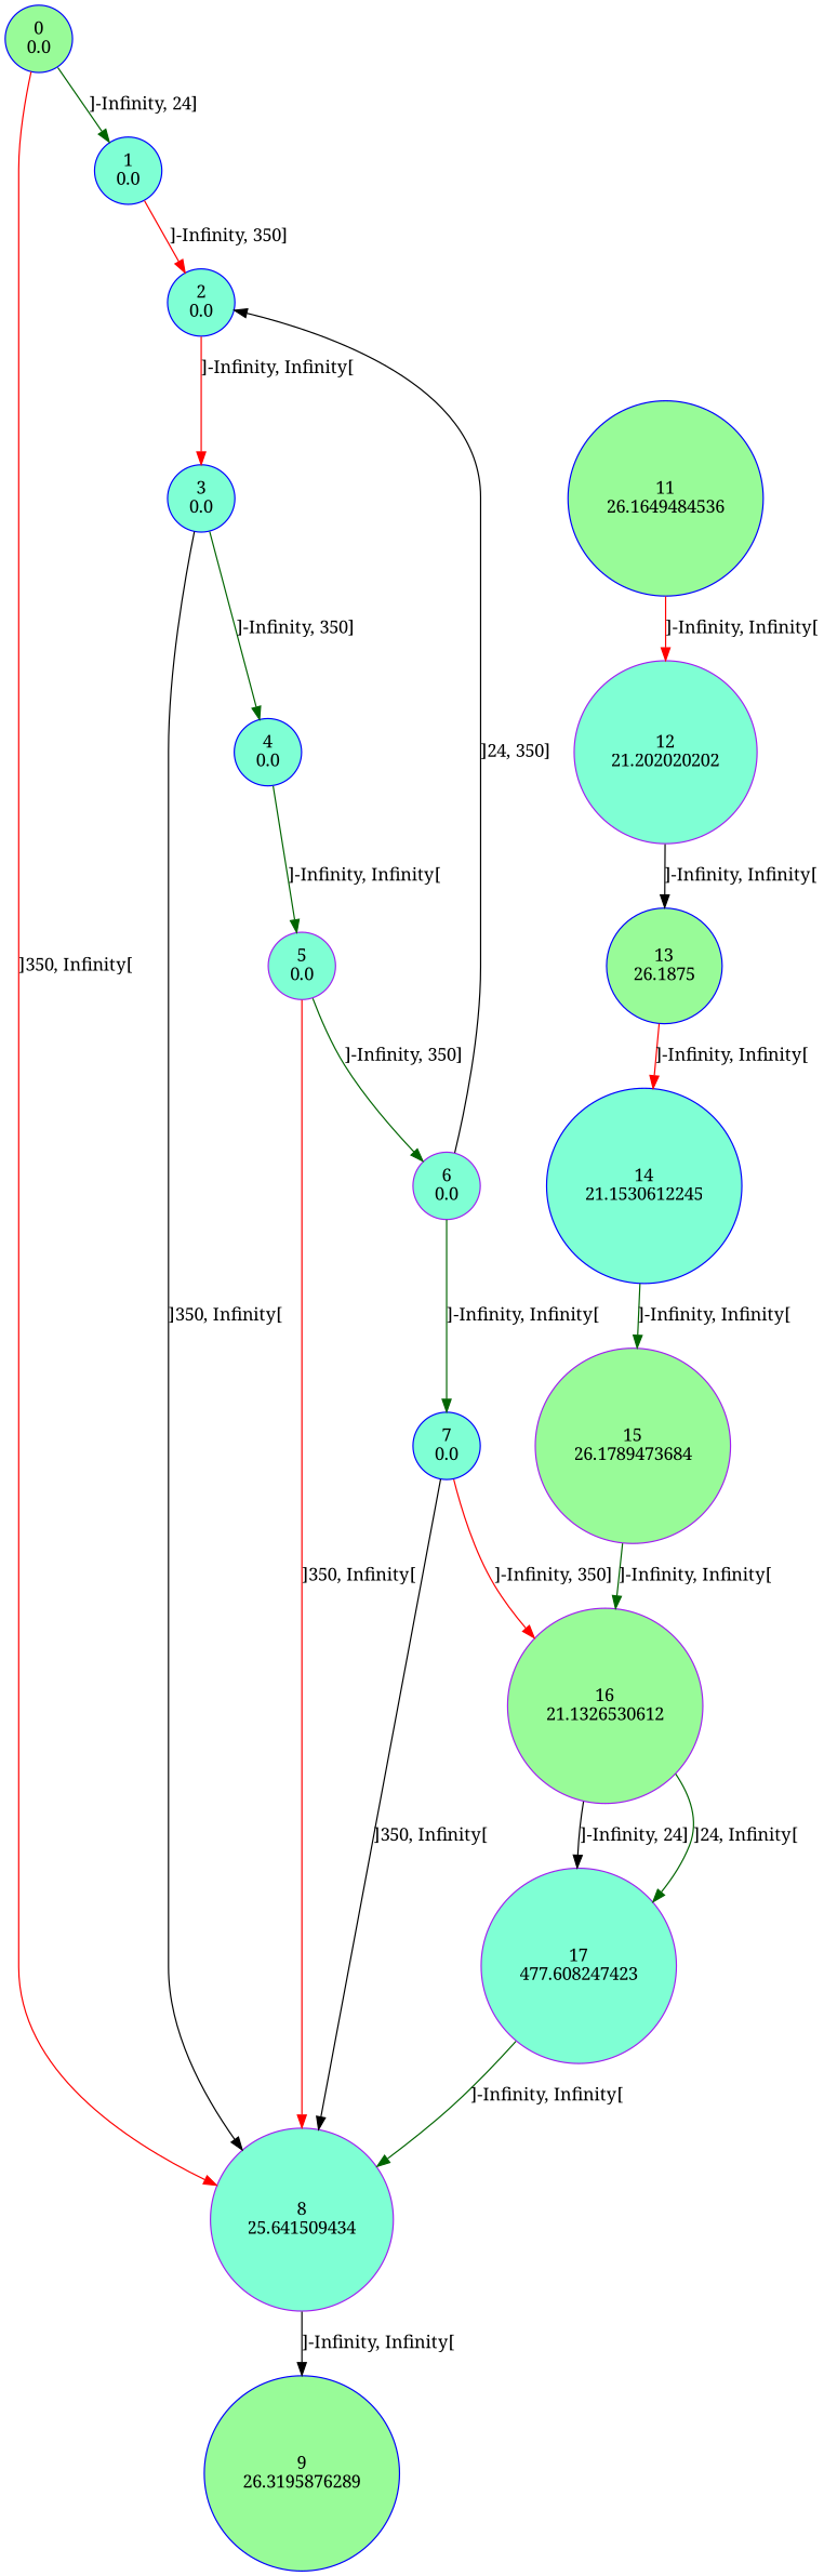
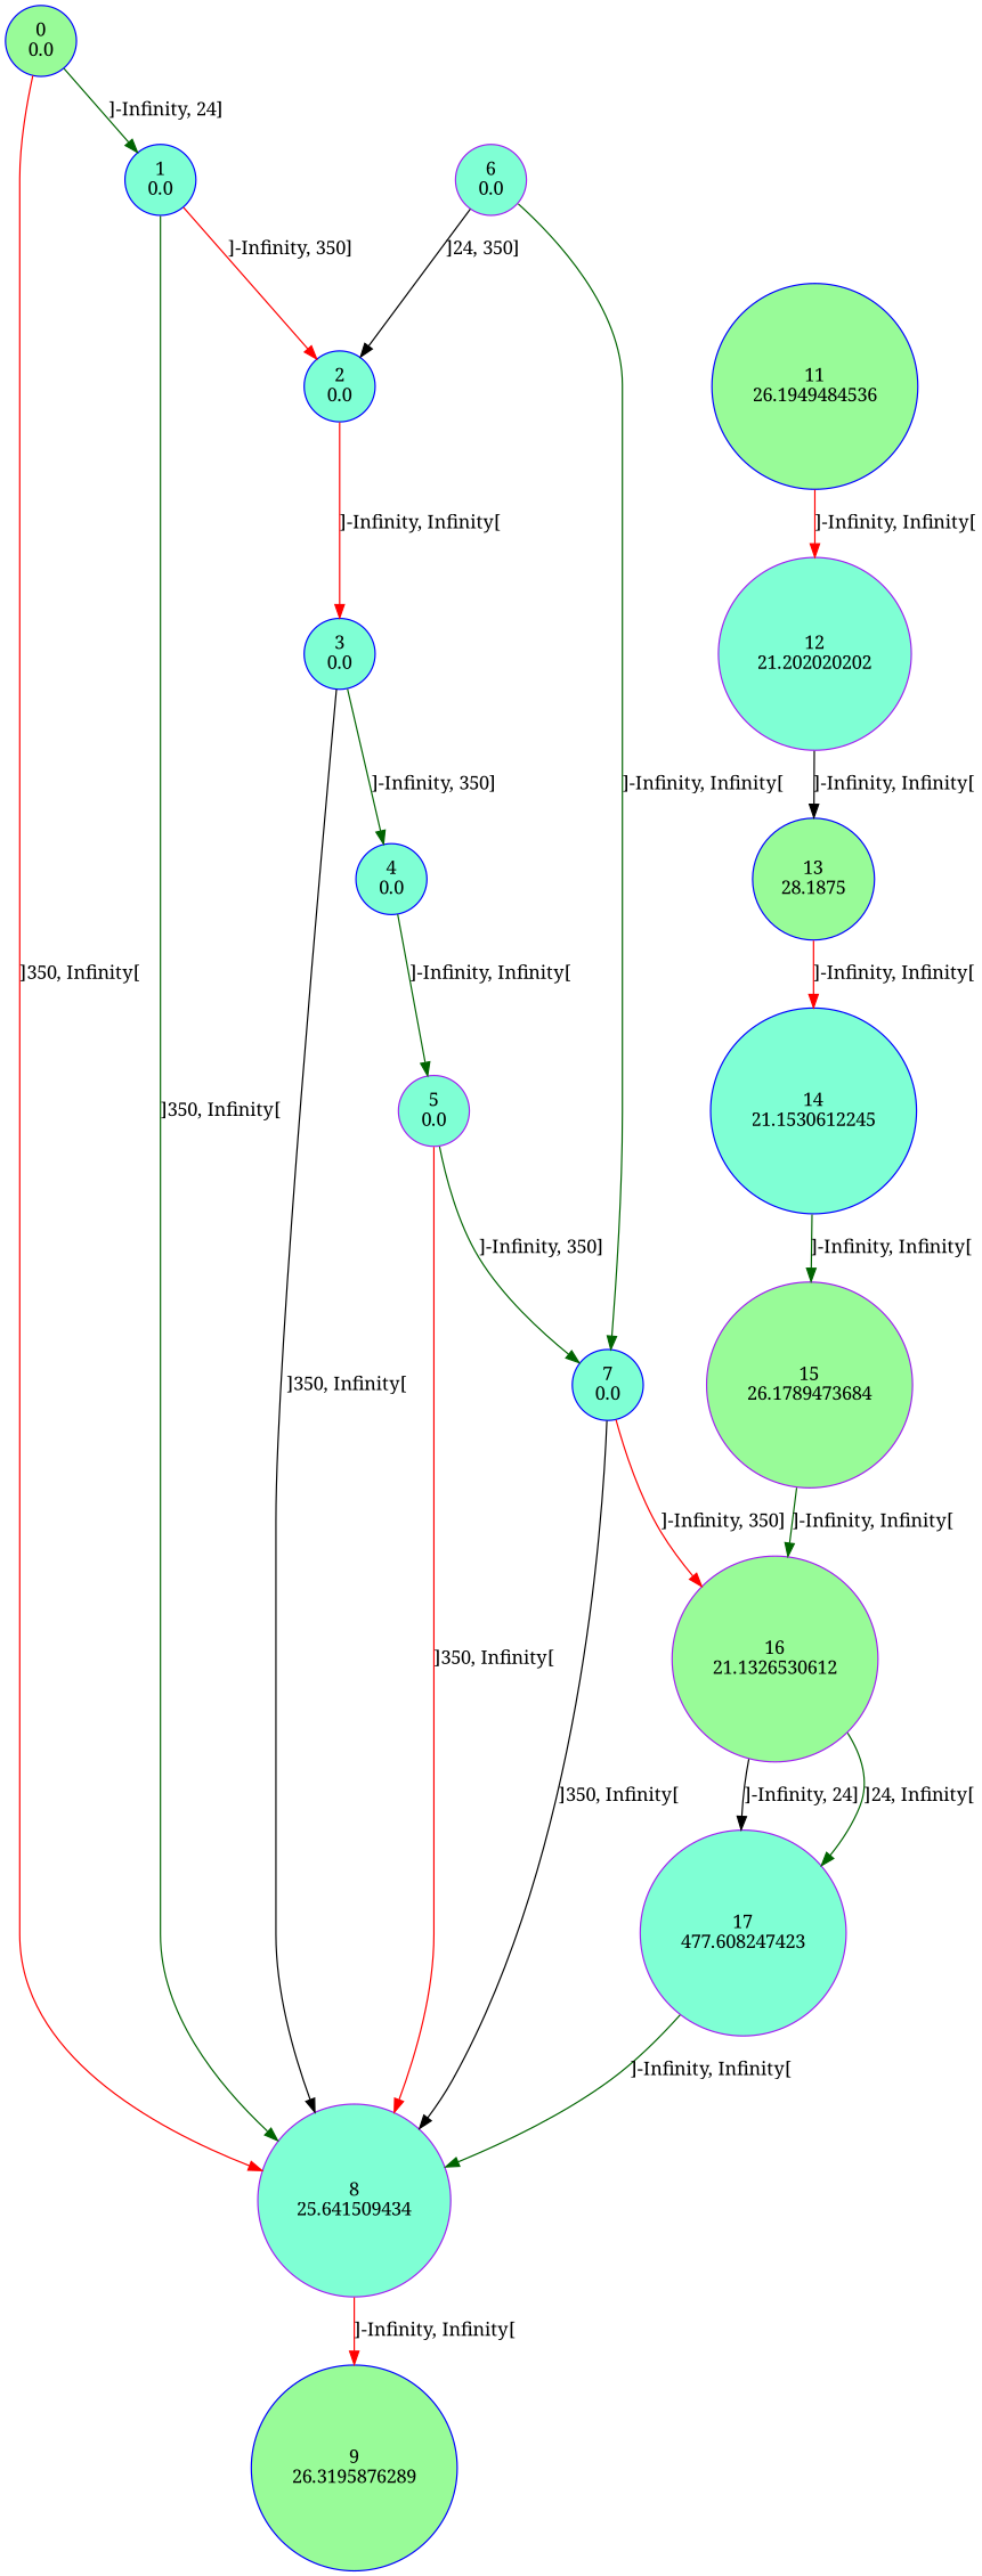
  digraph {
    fontname="Noto Serif"
    node [color=blue fillcolor=aquamarine fontname="Noto Serif" shape=circle style=filled]
    edge [color=darkgreen fontname="Noto Serif"]
    n1 [fillcolor=palegreen label="0\n0.0"]
    n2 [label="1\n0.0"]
    n3 [color=purple label="8\n25.641509434"]
    n4 [label="2\n0.0"]
    n5 [label="3\n0.0"]
    n6 [fillcolor=palegreen label="9\n26.3195876289"]
    n7 [label="4\n0.0"]
    n8 [color=purple label="5\n0.0"]
    n9 [color=purple label="6\n0.0"]
    n10 [label="7\n0.0"]
    n11 [color=purple fillcolor=palegreen label="16\n21.1326530612"]
    n12 [color=purple label="17\n477.608247423"]
-   n13 [fillcolor=palegreen label="11\n26.1649484536"]
+   n13 [fillcolor=palegreen label="11\n26.1949484536"]
    n14 [color=purple label="12\n21.202020202"]
-   n15 [fillcolor=palegreen label="13\n26.1875"]
+   n15 [fillcolor=palegreen label="13\n28.1875"]
    n16 [label="14\n21.1530612245"]
    n17 [color=purple fillcolor=palegreen label="15\n26.1789473684"]
    n1 -> n2 [label="]-Infinity, 24]"]
    n1 -> n3 [color=red label="]350, Infinity["]
+   n2 -> n3 [label="]350, Infinity["]
    n2 -> n4 [color=red label="]-Infinity, 350]"]
-   n3 -> n6 [color=black label="]-Infinity, Infinity["]
+   n3 -> n6 [color=red label="]-Infinity, Infinity["]
    n4 -> n5 [color=red label="]-Infinity, Infinity["]
    n5 -> n3 [color=black label="]350, Infinity["]
    n5 -> n7 [label="]-Infinity, 350]"]
    n7 -> n8 [label="]-Infinity, Infinity["]
    n8 -> n3 [color=red label="]350, Infinity["]
-   n8 -> n9 [label="]-Infinity, 350]"]
+   n8 -> n10 [label="]-Infinity, 350]"]
    n9 -> n4 [color=black label="]24, 350]"]
    n9 -> n10 [label="]-Infinity, Infinity["]
    n10 -> n3 [color=black label="]350, Infinity["]
    n10 -> n11 [color=red label="]-Infinity, 350]"]
    n11 -> n12 [color=black label="]-Infinity, 24]"]
    n11 -> n12 [label="]24, Infinity["]
    n12 -> n3 [label="]-Infinity, Infinity["]
    n13 -> n14 [color=red label="]-Infinity, Infinity["]
    n14 -> n15 [color=black label="]-Infinity, Infinity["]
    n15 -> n16 [color=red label="]-Infinity, Infinity["]
    n16 -> n17 [label="]-Infinity, Infinity["]
    n17 -> n11 [label="]-Infinity, Infinity["]
  }
